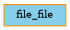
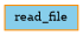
  digraph {
    rankdir=TB
    fontname="DejaVu Serif"
-   n1 [color=darkorange fillcolor=skyblue fontname="DejaVu Serif" fontsize=10 height=0.2 label=file_file shape=record style=filled width=0.4]
+   n1 [color=darkorange fillcolor=skyblue fontname="DejaVu Serif" fontsize=10 height=0.2 label=read_file shape=record style=filled width=0.4]
  }
